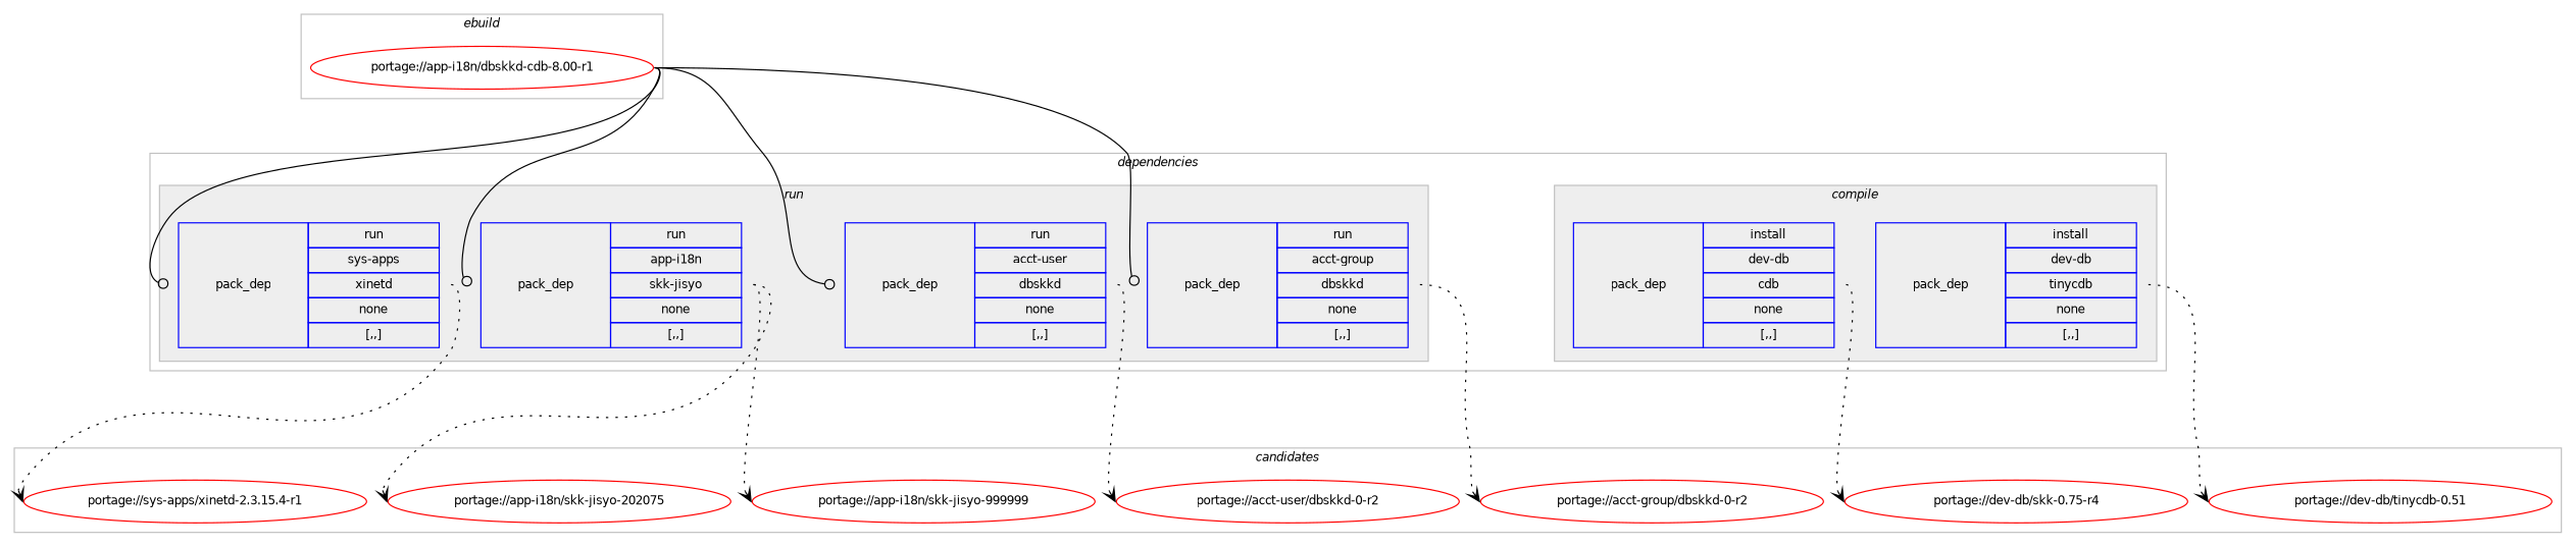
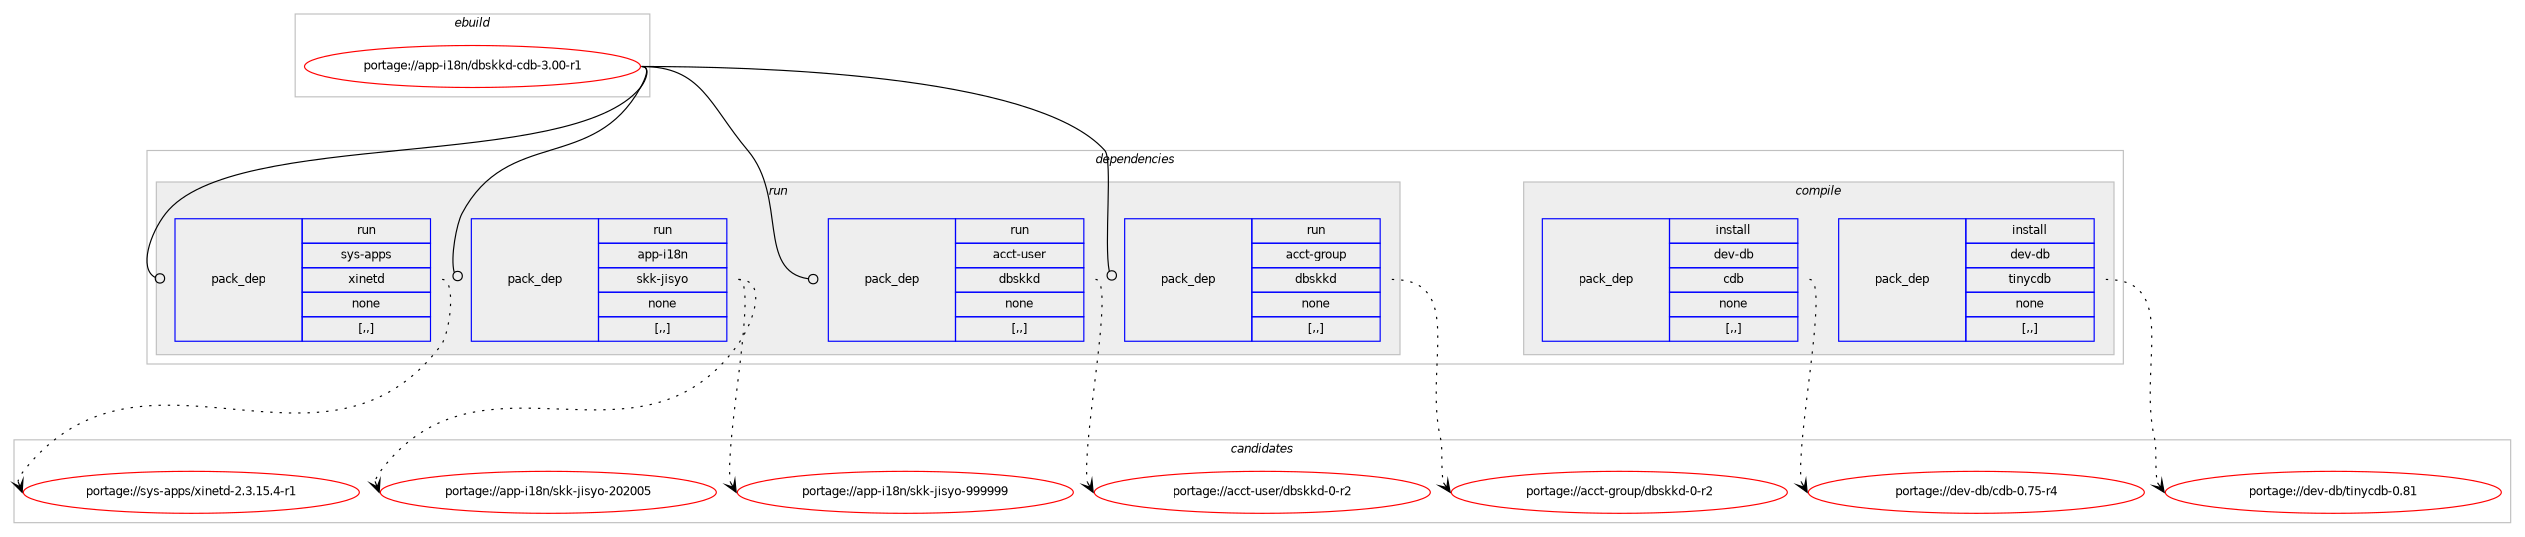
  digraph {
    compound=true
    concentrate=true
    fontname=Helvetica
    fontsize=10
    newrank=true
    rankdir=TB
    ranksep=1.5
    node [color=red fontname=Helvetica fontsize=10]
    edge [arrowhead=vee headport=w style=dotted tailport=e weight=100]
-   n1 [label="portage://app-i18n/dbskkd-cdb-8.00-r1" width=4]
+   n1 [label="portage://app-i18n/dbskkd-cdb-3.00-r1" width=4]
    n2 [color=blue label=<<TABLE BORDER="0" CELLBORDER="1" CELLSPACING="0" CELLPADDING="4" WIDTH="220"><TR><TD ROWSPAN="6" CELLPADDING="30">pack_dep</TD></TR><TR><TD WIDTH="110">install</TD></TR><TR><TD>dev-db</TD></TR><TR><TD>tinycdb</TD></TR><TR><TD>none</TD></TR><TR><TD>[,,]</TD></TR></TABLE>> shape=none]
    n3 [color=blue label=<<TABLE BORDER="0" CELLBORDER="1" CELLSPACING="0" CELLPADDING="4" WIDTH="220"><TR><TD ROWSPAN="6" CELLPADDING="30">pack_dep</TD></TR><TR><TD WIDTH="110">install</TD></TR><TR><TD>dev-db</TD></TR><TR><TD>cdb</TD></TR><TR><TD>none</TD></TR><TR><TD>[,,]</TD></TR></TABLE>> shape=none]
    n4 [color=blue label=<<TABLE BORDER="0" CELLBORDER="1" CELLSPACING="0" CELLPADDING="4" WIDTH="220"><TR><TD ROWSPAN="6" CELLPADDING="30">pack_dep</TD></TR><TR><TD WIDTH="110">run</TD></TR><TR><TD>acct-group</TD></TR><TR><TD>dbskkd</TD></TR><TR><TD>none</TD></TR><TR><TD>[,,]</TD></TR></TABLE>> shape=none]
    n5 [color=blue label=<<TABLE BORDER="0" CELLBORDER="1" CELLSPACING="0" CELLPADDING="4" WIDTH="220"><TR><TD ROWSPAN="6" CELLPADDING="30">pack_dep</TD></TR><TR><TD WIDTH="110">run</TD></TR><TR><TD>acct-user</TD></TR><TR><TD>dbskkd</TD></TR><TR><TD>none</TD></TR><TR><TD>[,,]</TD></TR></TABLE>> shape=none]
    n6 [color=blue label=<<TABLE BORDER="0" CELLBORDER="1" CELLSPACING="0" CELLPADDING="4" WIDTH="220"><TR><TD ROWSPAN="6" CELLPADDING="30">pack_dep</TD></TR><TR><TD WIDTH="110">run</TD></TR><TR><TD>app-i18n</TD></TR><TR><TD>skk-jisyo</TD></TR><TR><TD>none</TD></TR><TR><TD>[,,]</TD></TR></TABLE>> shape=none]
    n7 [color=blue label=<<TABLE BORDER="0" CELLBORDER="1" CELLSPACING="0" CELLPADDING="4" WIDTH="220"><TR><TD ROWSPAN="6" CELLPADDING="30">pack_dep</TD></TR><TR><TD WIDTH="110">run</TD></TR><TR><TD>sys-apps</TD></TR><TR><TD>xinetd</TD></TR><TR><TD>none</TD></TR><TR><TD>[,,]</TD></TR></TABLE>> shape=none]
-   n8 [label="portage://dev-db/tinycdb-0.51" width=4]
-   n9 [label="portage://dev-db/skk-0.75-r4" width=4]
+   n8 [label="portage://dev-db/tinycdb-0.81" width=4]
+   n9 [label="portage://dev-db/cdb-0.75-r4" width=4]
    n10 [label="portage://acct-group/dbskkd-0-r2" width=4]
    n11 [label="portage://acct-user/dbskkd-0-r2" width=4]
    n12 [label="portage://app-i18n/skk-jisyo-999999" width=4]
-   n13 [label="portage://app-i18n/skk-jisyo-202075" width=4]
+   n13 [label="portage://app-i18n/skk-jisyo-202005" width=4]
    n14 [label="portage://sys-apps/xinetd-2.3.15.4-r1" width=4]
    subgraph cluster_1 {
      color=gray
      label=<<i>ebuild</i>>
      n1
    }
    subgraph cluster_2 {
      color=gray
      label=<<i>dependencies</i>>
      subgraph cluster_3 {
        color=gray
        fillcolor="#eeeeee"
        label=<<i>compile</i>>
        style=filled
        subgraph sub_4 {
          color=gray
          fillcolor="#eeeeee"
          label=<<i>compile</i>>
          style=filled
          subgraph sub_5 {
            color=gray
            fillcolor="#eeeeee"
            label=<<i>compile</i>>
            style=filled
            n2
          }
          subgraph sub_6 {
            color=gray
            fillcolor="#eeeeee"
            label=<<i>compile</i>>
            style=filled
            n3
          }
        }
      }
      subgraph cluster_7 {
        color=gray
        fillcolor="#eeeeee"
        label=<<i>compile and run</i>>
        style=filled
      }
      subgraph cluster_8 {
        color=gray
        fillcolor="#eeeeee"
        label=<<i>run</i>>
        style=filled
        subgraph sub_9 {
          color=gray
          fillcolor="#eeeeee"
          label=<<i>run</i>>
          style=filled
          n4
        }
        subgraph sub_10 {
          color=gray
          fillcolor="#eeeeee"
          label=<<i>run</i>>
          style=filled
          n5
        }
        subgraph sub_11 {
          color=gray
          fillcolor="#eeeeee"
          label=<<i>run</i>>
          style=filled
          n6
        }
        subgraph sub_12 {
          color=gray
          fillcolor="#eeeeee"
          label=<<i>run</i>>
          style=filled
          n7
        }
      }
    }
    subgraph cluster_13 {
      color=gray
      label=<<i>candidates</i>>
      rank=same
      subgraph sub_14 {
        color=black
        label=<<i>candidates</i>>
        nodesep=1
        rank=same
        n8
      }
      subgraph sub_15 {
        color=black
        label=<<i>candidates</i>>
        nodesep=1
        rank=same
        n9
      }
      subgraph sub_16 {
        color=black
        label=<<i>candidates</i>>
        nodesep=1
        rank=same
        n10
      }
      subgraph sub_17 {
        color=black
        label=<<i>candidates</i>>
        nodesep=1
        rank=same
        n11
      }
      subgraph sub_18 {
        color=black
        label=<<i>candidates</i>>
        nodesep=1
        rank=same
        n12
        n13
      }
      subgraph sub_19 {
        color=black
        label=<<i>candidates</i>>
        nodesep=1
        rank=same
        n14
      }
    }
    n1 -> n4 [arrowhead=odot style=solid weight=20]
    n1 -> n5 [arrowhead=odot style=solid weight=20]
    n1 -> n6 [arrowhead=odot style=solid weight=20]
    n1 -> n7 [arrowhead=odot style=solid weight=20]
    n2 -> n8
    n3 -> n9
    n4 -> n10
    n5 -> n11
    n6 -> n12
    n6 -> n13
    n7 -> n14
  }
